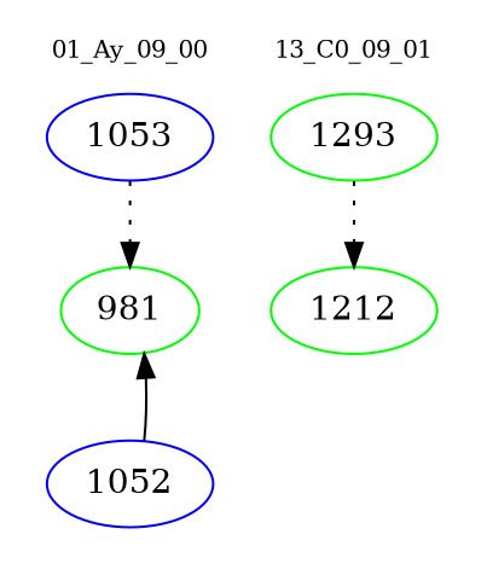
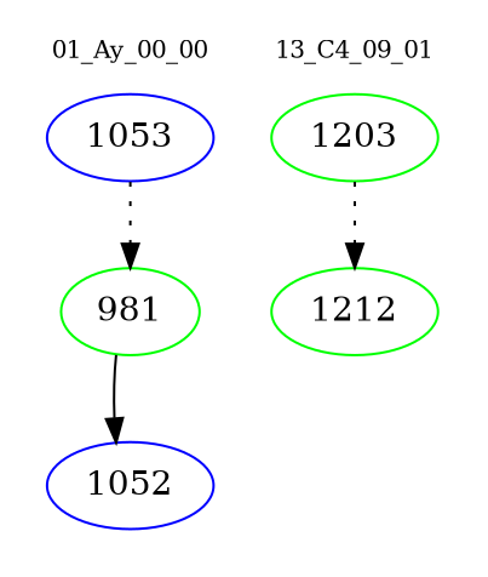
  digraph {
    node [color=green]
    edge [color=black style=dotted]
    n1 [color=blue label=1053]
    n2 [label=981]
    n3 [color=blue label=1052]
-   n4 [label=1293]
+   n4 [label=1203]
    n5 [label=1212]
    subgraph cluster_1 {
      color=white
      fontsize=10
-     label="01_Ay_09_00"
+     label="01_Ay_00_00"
      n1
      n2
      n3
    }
    subgraph cluster_2 {
      color=white
      fontsize=10
-     label="13_C0_09_01"
+     label="13_C4_09_01"
      n4
      n5
    }
    n1 -> n2
-   n3 -> n2 [style=solid]
+   n2 -> n3 [style=solid]
    n4 -> n5
  }
